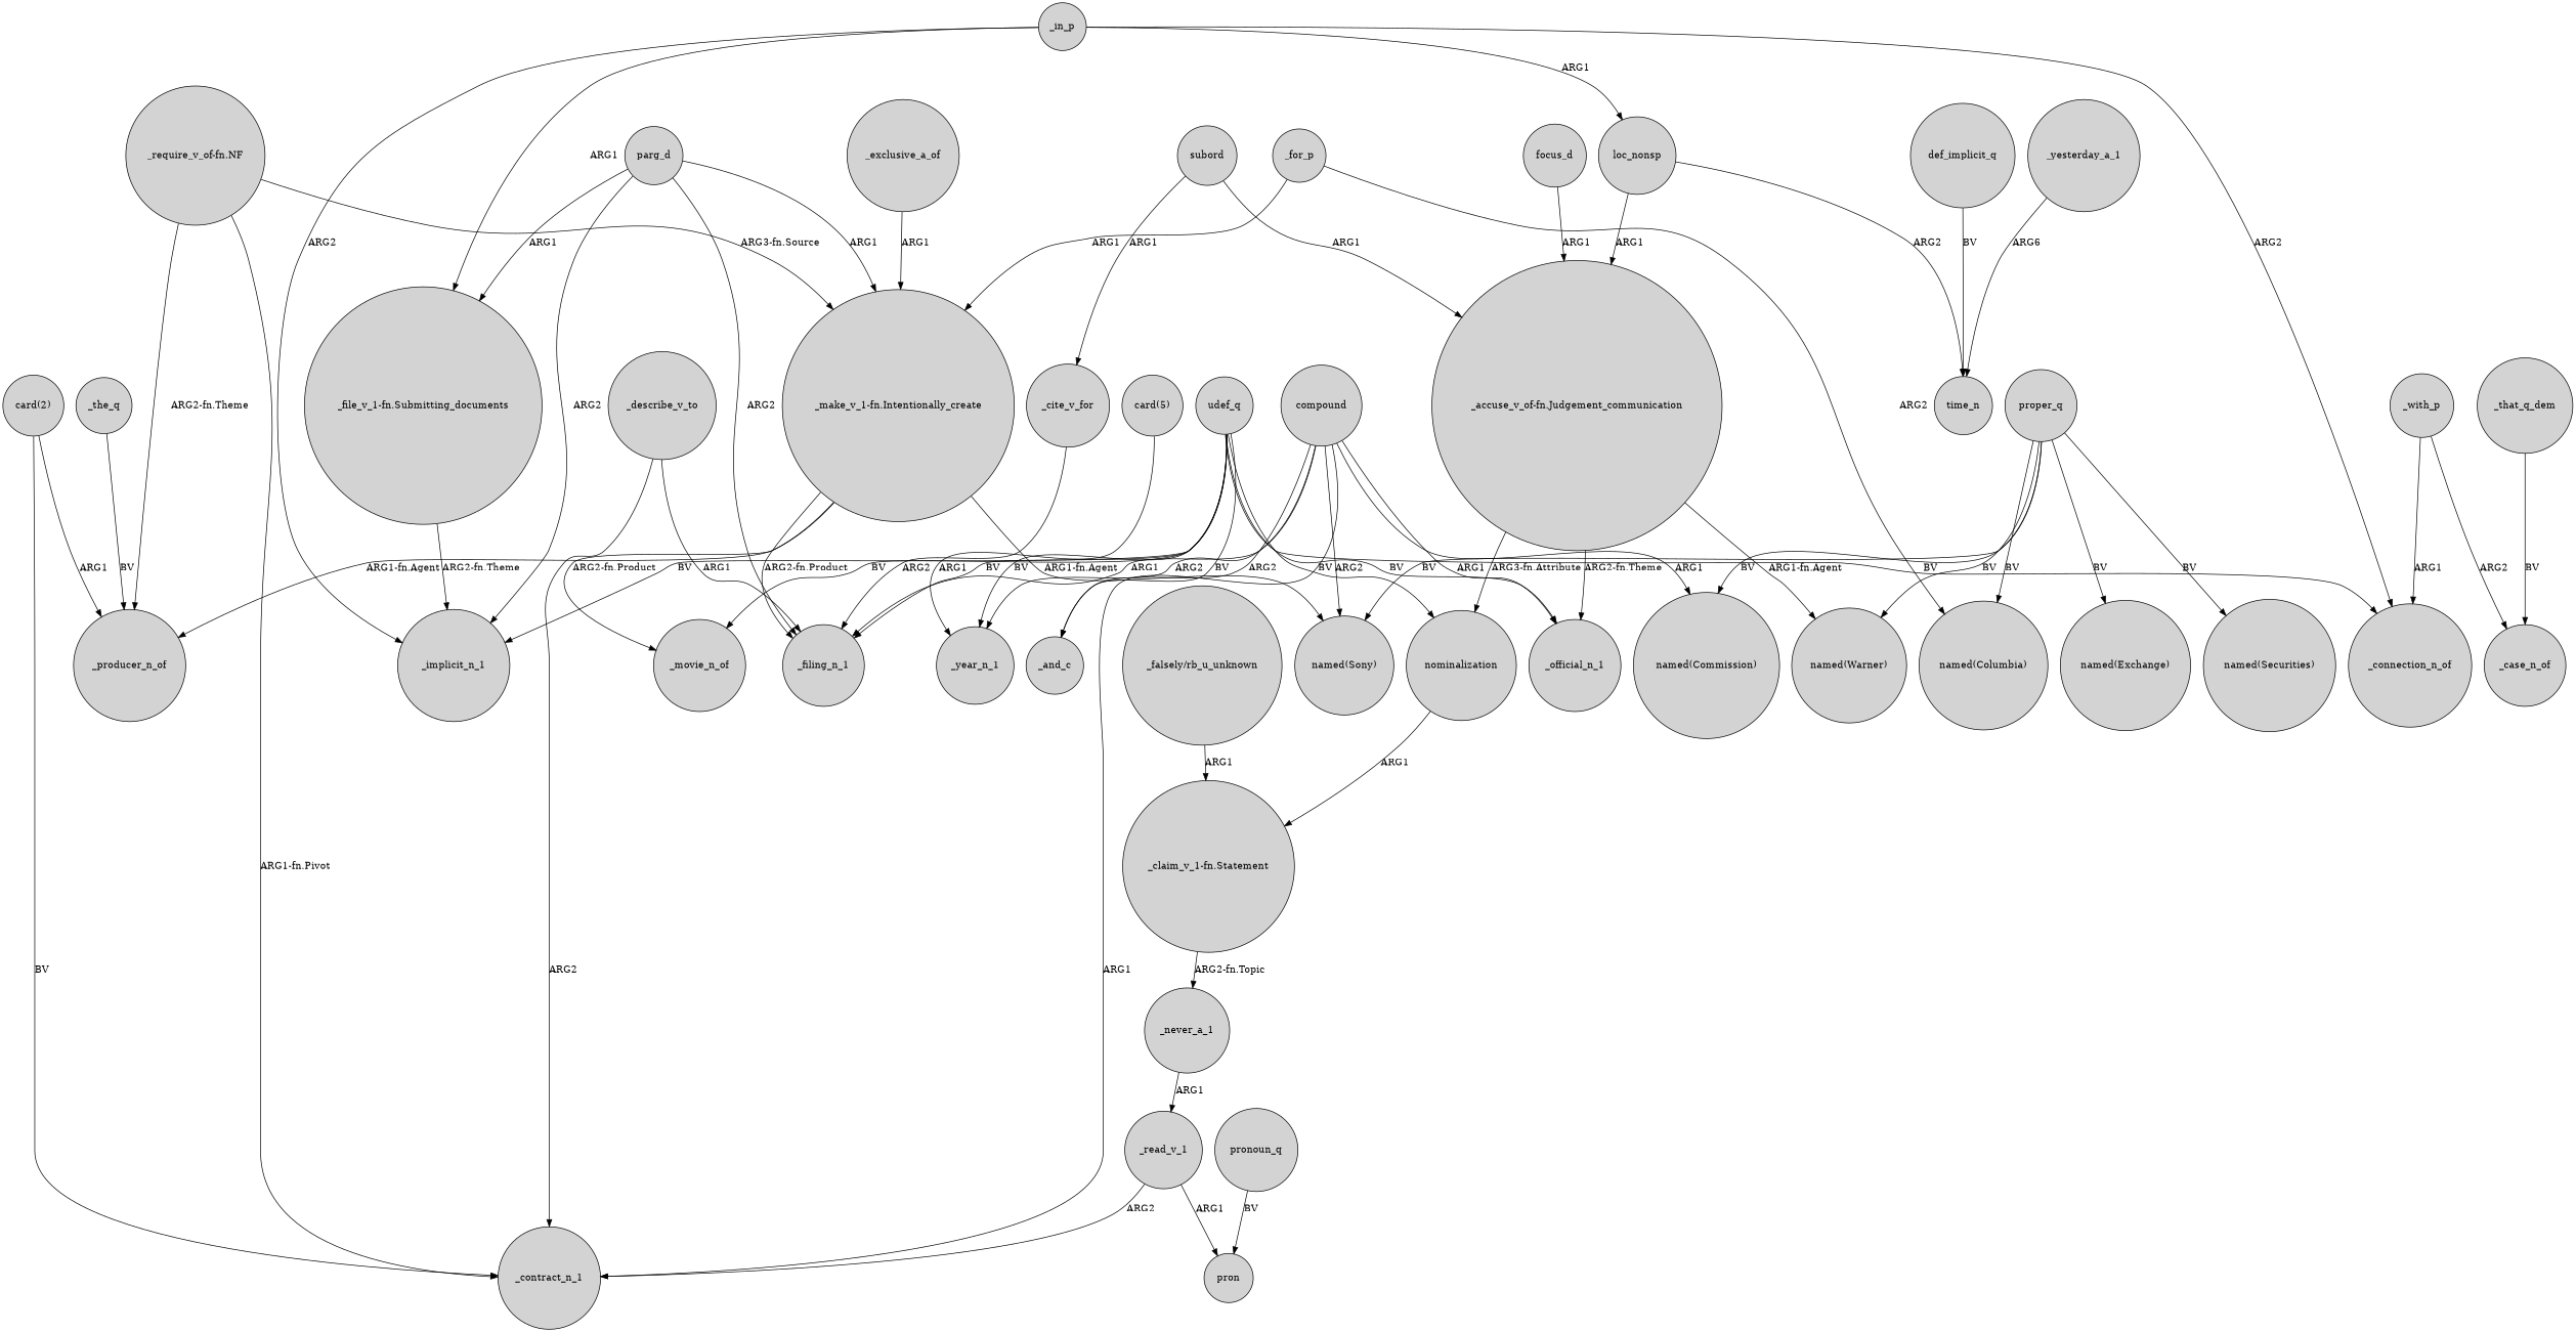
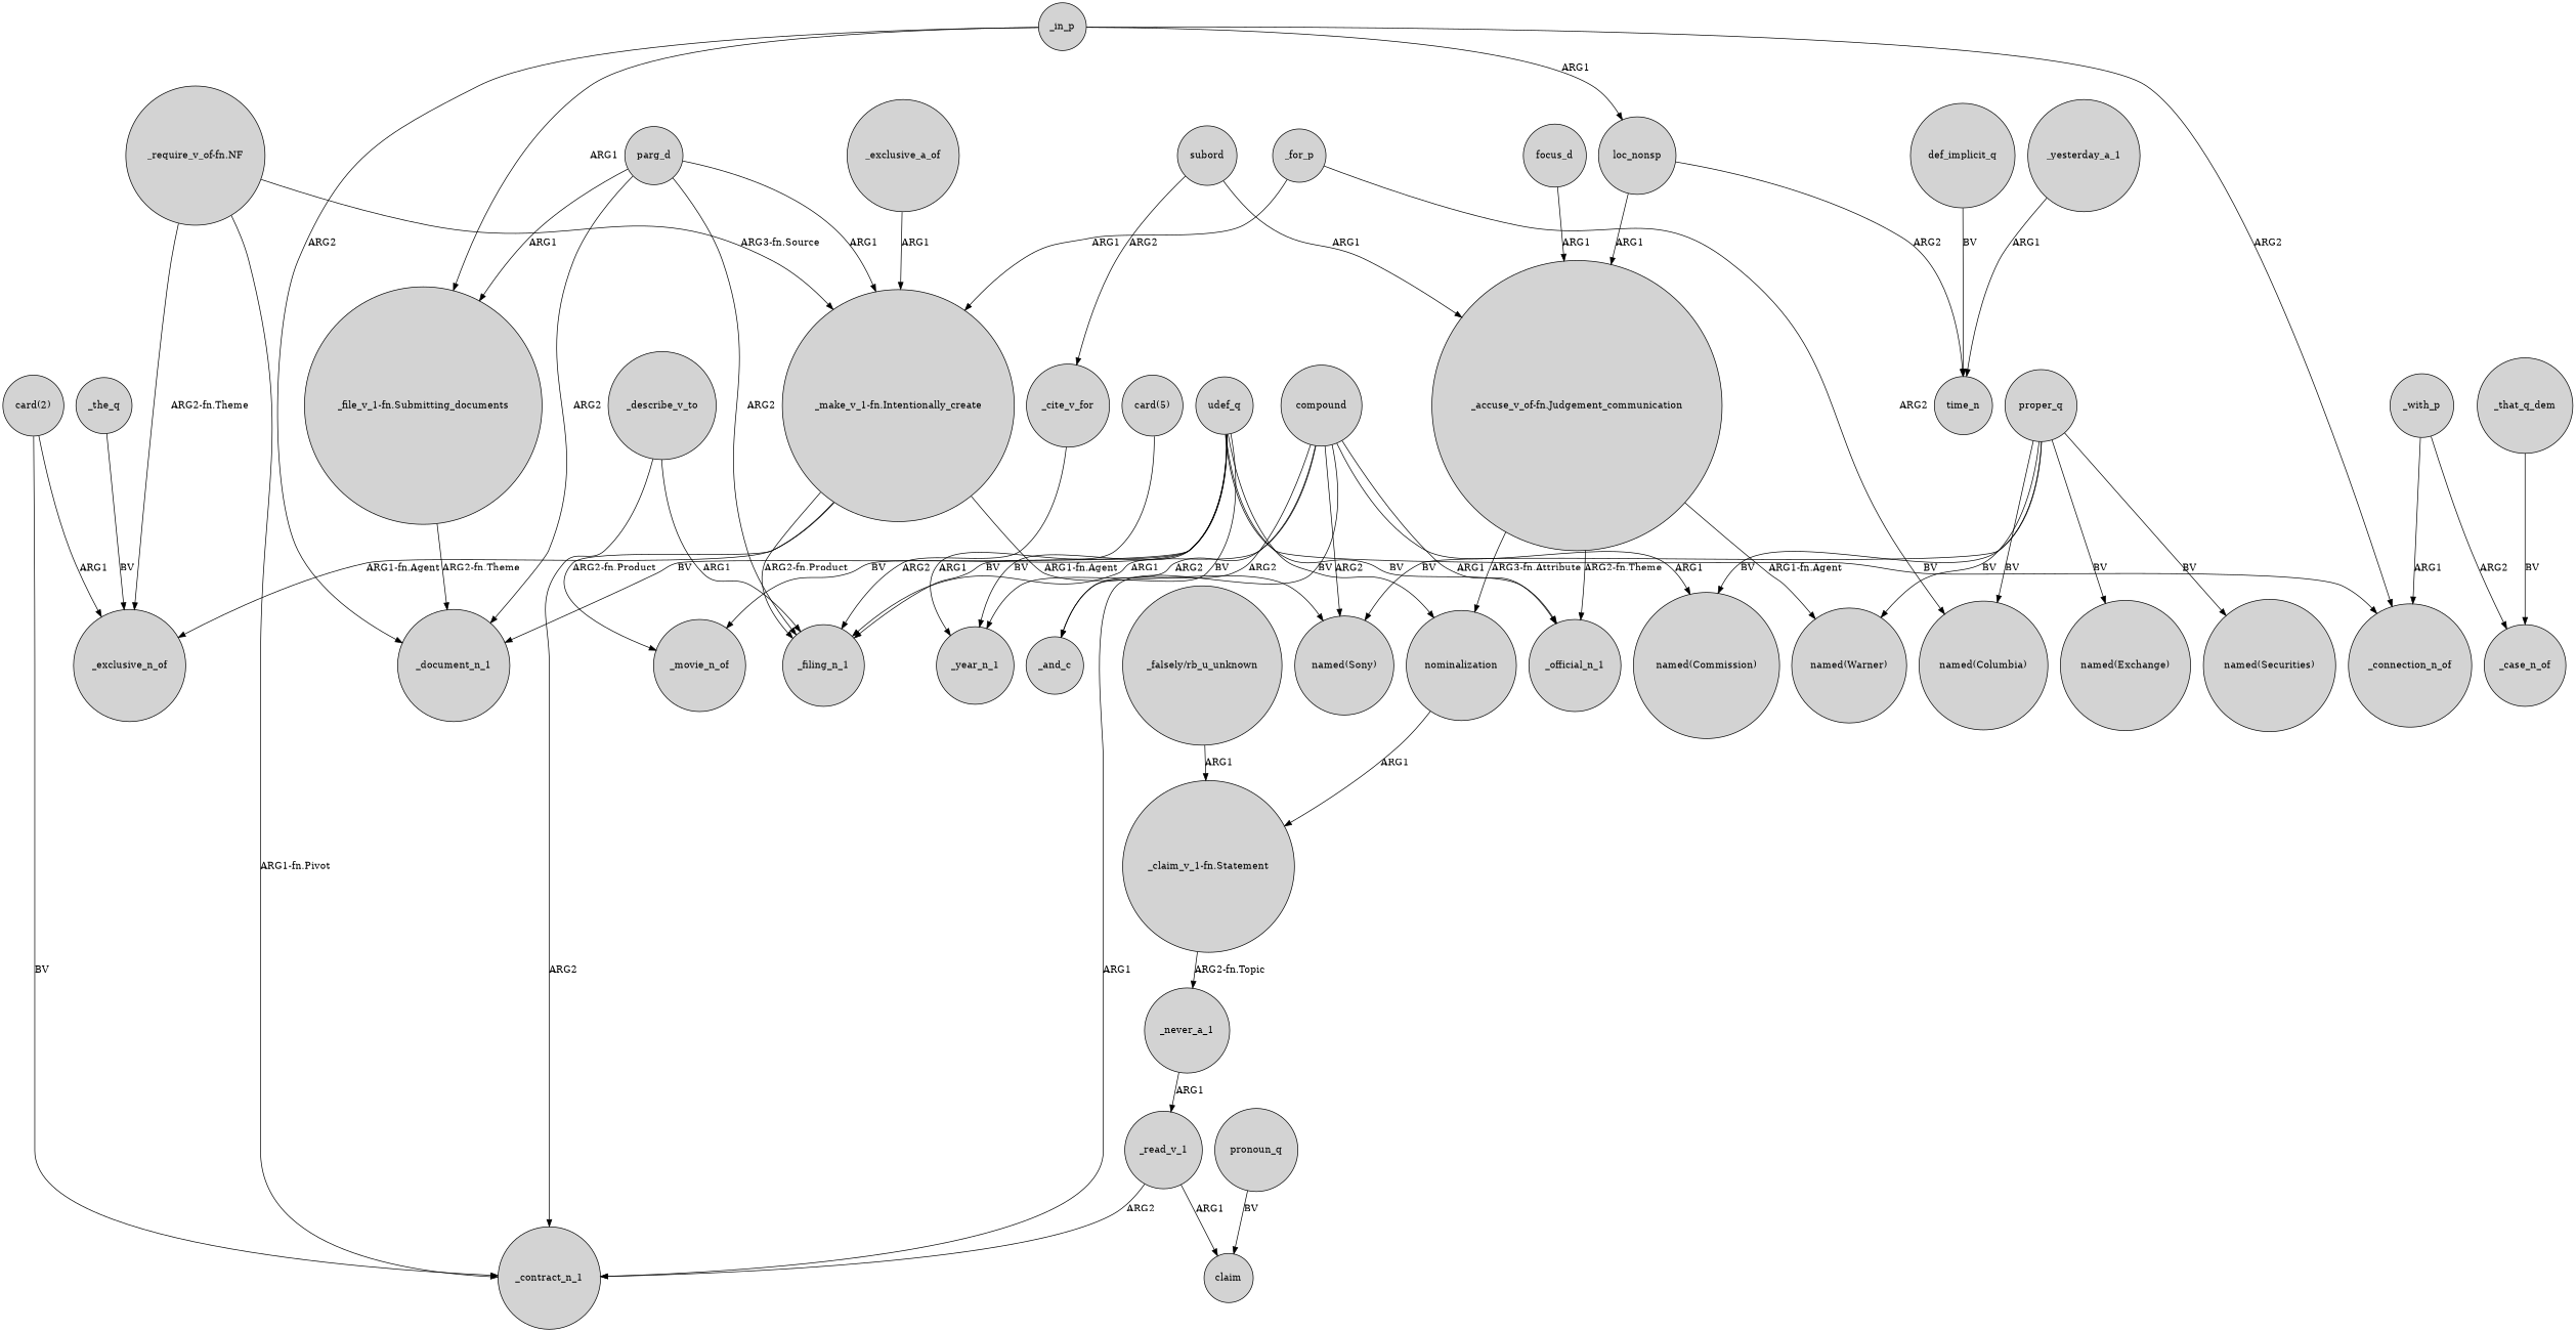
  digraph {
    node [shape=circle style=filled]
    _the_q
-   _producer_n_of
+   _producer_n_of [label=_exclusive_n_of]
    focus_d
    "_accuse_v_of-fn.Judgement_communication"
    loc_nonsp
    time_n
    nominalization
    _official_n_1
    "named(Warner)"
    _yesterday_a_1
    subord
    _cite_v_for
    _filing_n_1
    "_claim_v_1-fn.Statement"
    udef_q
    _movie_n_of
    _year_n_1
-   _document_n_1 [label=_implicit_n_1]
+   _document_n_1
    _connection_n_of
    _and_c
    compound
    _contract_n_1
    "named(Commission)"
    "named(Sony)"
    "_make_v_1-fn.Intentionally_create"
    "card(5)"
    proper_q
    "named(Columbia)"
    "named(Exchange)"
    "named(Securities)"
    _describe_v_to
    _in_p
    "_file_v_1-fn.Submitting_documents"
    "_require_v_of-fn.NF"
    parg_d
    _with_p
    _case_n_of
    _read_v_1
-   pron
+   pron [label=claim]
    _for_p
    _never_a_1
    pronoun_q
    _exclusive_a_of
    "card(2)"
    _that_q_dem
    "_falsely/rb_u_unknown"
    def_implicit_q
    _the_q -> _producer_n_of [label=BV]
    focus_d -> "_accuse_v_of-fn.Judgement_communication" [label=ARG1]
    "_accuse_v_of-fn.Judgement_communication" -> nominalization [label="ARG3-fn.Attribute"]
    "_accuse_v_of-fn.Judgement_communication" -> _official_n_1 [label="ARG2-fn.Theme"]
    "_accuse_v_of-fn.Judgement_communication" -> "named(Warner)" [label="ARG1-fn.Agent"]
    loc_nonsp -> "_accuse_v_of-fn.Judgement_communication" [label=ARG1]
    loc_nonsp -> time_n [label=ARG2]
    nominalization -> "_claim_v_1-fn.Statement" [label=ARG1]
-   _yesterday_a_1 -> time_n [label=ARG6]
+   _yesterday_a_1 -> time_n [label=ARG1]
    subord -> "_accuse_v_of-fn.Judgement_communication" [label=ARG1]
-   subord -> _cite_v_for [label=ARG1]
+   subord -> _cite_v_for [label=ARG2]
    _cite_v_for -> _filing_n_1 [label=ARG2]
    "_claim_v_1-fn.Statement" -> _never_a_1 [label="ARG2-fn.Topic"]
    udef_q -> nominalization [label=BV]
    udef_q -> _official_n_1 [label=BV]
    udef_q -> _filing_n_1 [label=BV]
    udef_q -> _movie_n_of [label=BV]
    udef_q -> _year_n_1 [label=BV]
    udef_q -> _document_n_1 [label=BV]
    udef_q -> _connection_n_of [label=BV]
    udef_q -> _and_c [label=BV]
    compound -> _official_n_1 [label=ARG1]
    compound -> _filing_n_1 [label=ARG1]
    compound -> _year_n_1 [label=ARG2]
    compound -> _and_c [label=ARG2]
    compound -> _contract_n_1 [label=ARG1]
    compound -> "named(Commission)" [label=ARG1]
    compound -> "named(Sony)" [label=ARG2]
    "_make_v_1-fn.Intentionally_create" -> _producer_n_of [label="ARG1-fn.Agent"]
    "_make_v_1-fn.Intentionally_create" -> _filing_n_1 [label="ARG2-fn.Product"]
    "_make_v_1-fn.Intentionally_create" -> _movie_n_of [label="ARG2-fn.Product"]
    "_make_v_1-fn.Intentionally_create" -> "named(Sony)" [label="ARG1-fn.Agent"]
    "card(5)" -> _year_n_1 [label=ARG1]
    proper_q -> "named(Warner)" [label=BV]
    proper_q -> "named(Commission)" [label=BV]
    proper_q -> "named(Sony)" [label=BV]
    proper_q -> "named(Columbia)" [label=BV]
    proper_q -> "named(Exchange)" [label=BV]
    proper_q -> "named(Securities)" [label=BV]
    _describe_v_to -> _filing_n_1 [label=ARG1]
    _describe_v_to -> _contract_n_1 [label=ARG2]
    _in_p -> loc_nonsp [label=ARG1]
    _in_p -> _document_n_1 [label=ARG2]
    _in_p -> _connection_n_of [label=ARG2]
    _in_p -> "_file_v_1-fn.Submitting_documents" [label=ARG1]
    "_file_v_1-fn.Submitting_documents" -> _document_n_1 [label="ARG2-fn.Theme"]
    "_require_v_of-fn.NF" -> _producer_n_of [label="ARG2-fn.Theme"]
    "_require_v_of-fn.NF" -> _contract_n_1 [label="ARG1-fn.Pivot"]
    "_require_v_of-fn.NF" -> "_make_v_1-fn.Intentionally_create" [label="ARG3-fn.Source"]
    parg_d -> _filing_n_1 [label=ARG2]
    parg_d -> _document_n_1 [label=ARG2]
    parg_d -> "_make_v_1-fn.Intentionally_create" [label=ARG1]
    parg_d -> "_file_v_1-fn.Submitting_documents" [label=ARG1]
    _with_p -> _connection_n_of [label=ARG1]
    _with_p -> _case_n_of [label=ARG2]
    _read_v_1 -> _contract_n_1 [label=ARG2]
    _read_v_1 -> pron [label=ARG1]
    _for_p -> "_make_v_1-fn.Intentionally_create" [label=ARG1]
    _for_p -> "named(Columbia)" [label=ARG2]
    _never_a_1 -> _read_v_1 [label=ARG1]
    pronoun_q -> pron [label=BV]
    _exclusive_a_of -> "_make_v_1-fn.Intentionally_create" [label=ARG1]
    "card(2)" -> _producer_n_of [label=ARG1]
    "card(2)" -> _contract_n_1 [label=BV]
    _that_q_dem -> _case_n_of [label=BV]
    "_falsely/rb_u_unknown" -> "_claim_v_1-fn.Statement" [label=ARG1]
    def_implicit_q -> time_n [label=BV]
  }
